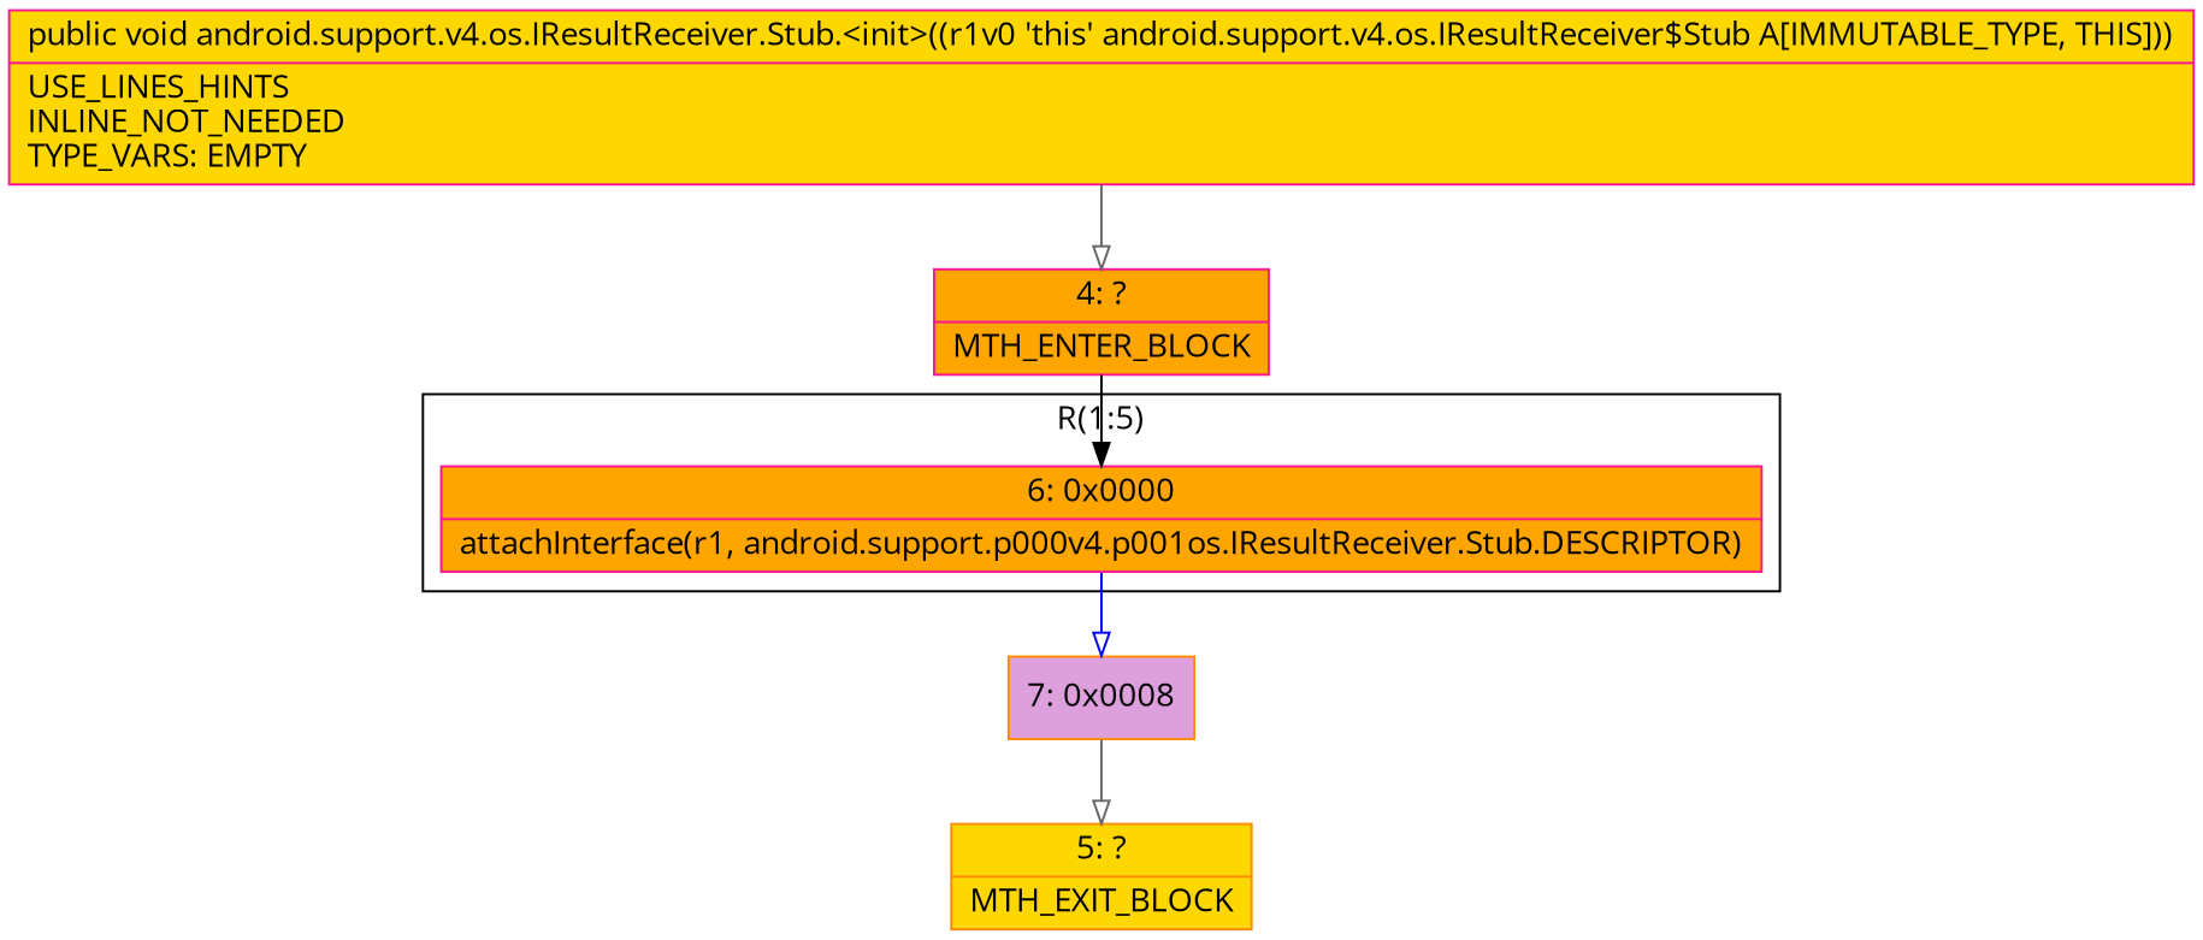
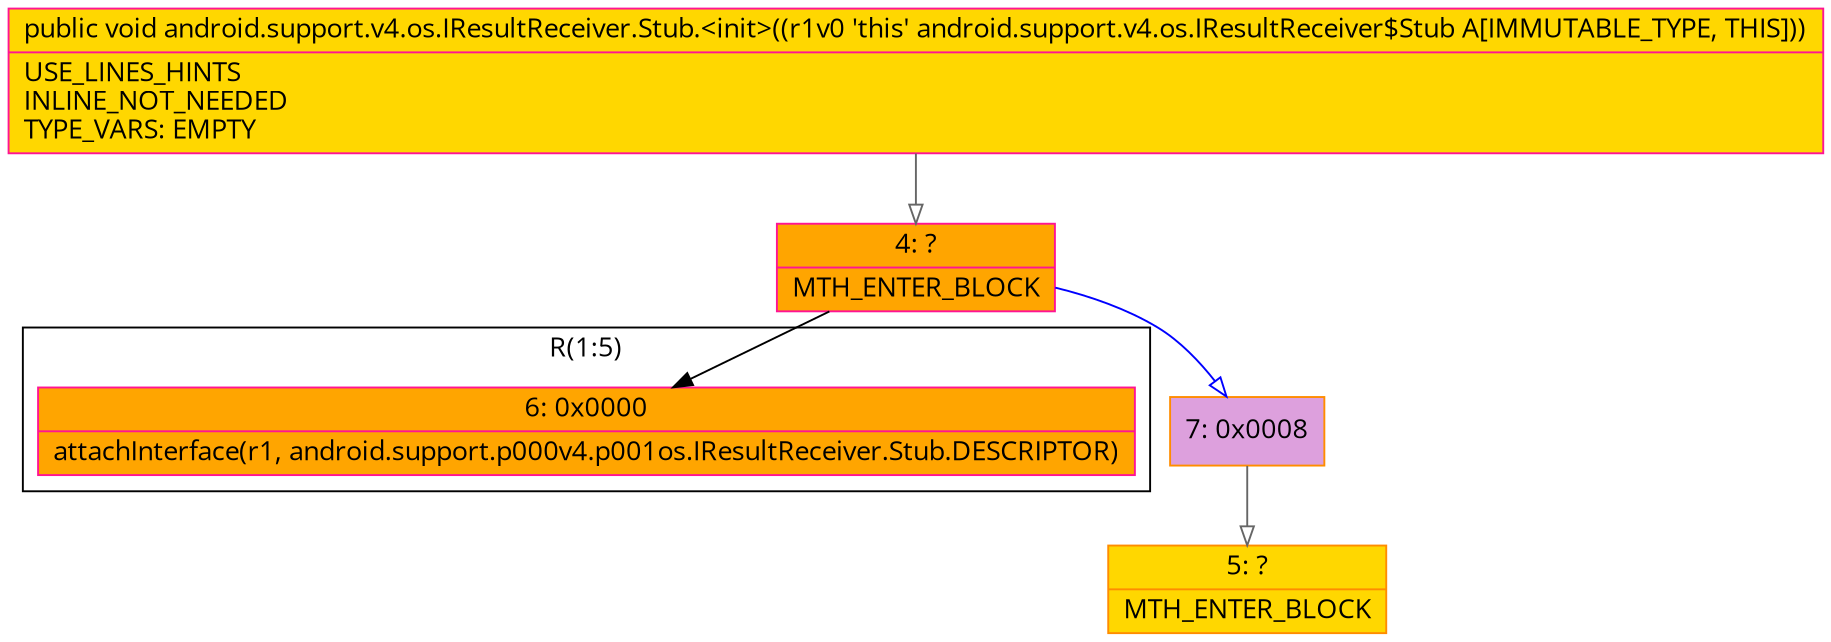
  digraph {
    fontname="Open Sans"
    node [color=deeppink fillcolor=orange fontname="Open Sans" shape=record style=filled]
    edge [arrowhead=onormal color=gray40 fontname="Open Sans"]
    n1 [label="{6\:\ 0x0000|attachInterface(r1, android.support.p000v4.p001os.IResultReceiver.Stub.DESCRIPTOR)\l}"]
    n2 [color=darkorange fillcolor=plum label="{7\:\ 0x0008}"]
-   n3 [color=darkorange fillcolor=gold label="{5\:\ ?|MTH_EXIT_BLOCK\l}"]
+   n3 [color=darkorange fillcolor=gold label="{5\:\ ?|MTH_ENTER_BLOCK\l}"]
    n4 [label="{4\:\ ?|MTH_ENTER_BLOCK\l}"]
    n5 [fillcolor=gold label="{public void android.support.v4.os.IResultReceiver.Stub.\<init\>((r1v0 'this' android.support.v4.os.IResultReceiver$Stub A[IMMUTABLE_TYPE, THIS]))  | USE_LINES_HINTS\lINLINE_NOT_NEEDED\lTYPE_VARS: EMPTY\l}"]
    subgraph cluster_1 {
      label="R(1:5)"
      n1
    }
-   n1 -> n2 [color=blue]
+   n4 -> n2 [color=blue]
    n2 -> n3
    n4 -> n1 [arrowhead=normal color=black]
    n5 -> n4
  }
